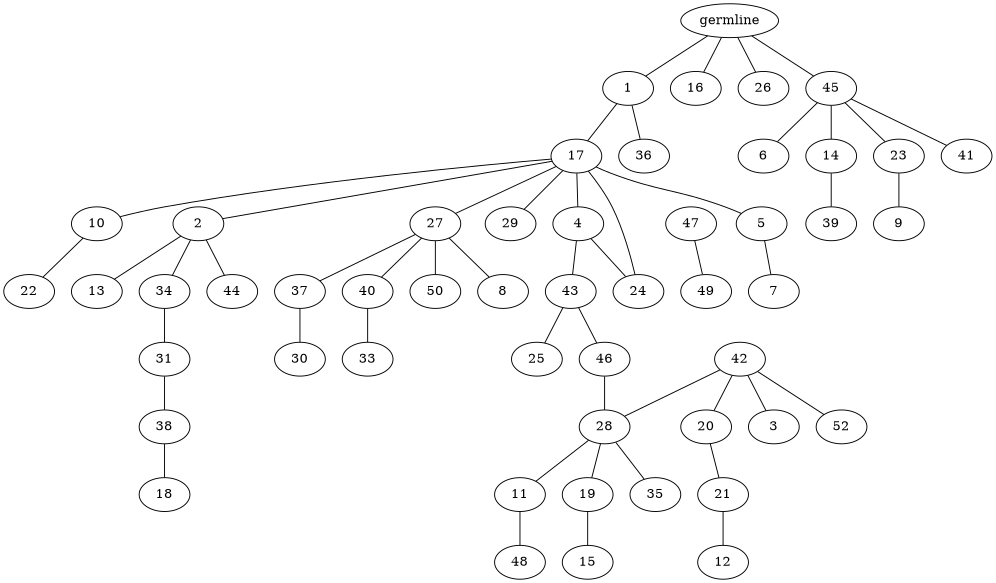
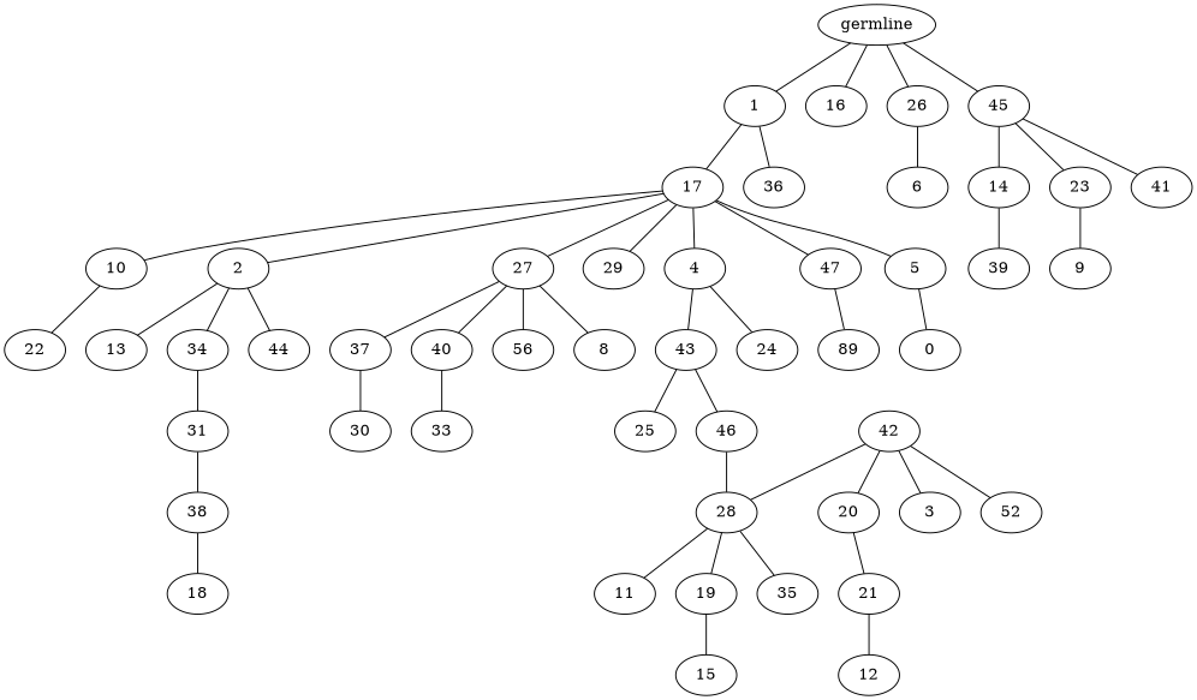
  graph {
    n1 [label=germline]
    n2 [label=1]
    n3 [label=16]
    n4 [label=26]
    n5 [label=45]
    n6 [label=17]
    n7 [label=36]
    n8 [label=14]
    n9 [label=23]
    n10 [label=41]
    n11 [label=6]
    n12 [label=10]
    n13 [label=2]
    n14 [label=27]
    n15 [label=29]
    n16 [label=4]
    n17 [label=47]
    n18 [label=5]
    n19 [label=22]
    n20 [label=13]
    n21 [label=34]
    n22 [label=44]
    n23 [label=37]
    n24 [label=40]
-   n25 [label=50]
+   n25 [label=56]
    n26 [label=8]
    n27 [label=24]
    n28 [label=43]
-   n29 [label=49]
-   n30 [label=7]
+   n29 [label=89]
+   n30 [label=0]
    n31 [label=31]
    n32 [label=38]
    n33 [label=18]
    n34 [label=30]
    n35 [label=33]
    n36 [label=25]
    n37 [label=46]
    n38 [label=28]
    n39 [label=42]
    n40 [label=20]
    n41 [label=3]
    n42 [label=52]
    n43 [label=21]
    n44 [label=11]
    n45 [label=19]
    n46 [label=35]
    n47 [label=12]
-   n48 [label=48]
    n49 [label=15]
    n50 [label=39]
    n51 [label=9]
    n1 -- n2
    n1 -- n3
    n1 -- n4
    n1 -- n5
    n2 -- n6
    n2 -- n7
    n5 -- n8
    n5 -- n9
    n5 -- n10
-   n5 -- n11
+   n4 -- n11
    n6 -- n12
    n6 -- n13
    n6 -- n14
    n6 -- n15
    n6 -- n16
-   n6 -- n27
+   n6 -- n17
    n6 -- n18
    n8 -- n50
    n9 -- n51
    n12 -- n19
    n13 -- n20
    n13 -- n21
    n13 -- n22
    n14 -- n23
    n14 -- n24
    n14 -- n25
    n14 -- n26
    n16 -- n27
    n16 -- n28
    n17 -- n29
    n18 -- n30
    n21 -- n31
    n23 -- n34
    n24 -- n35
    n28 -- n36
    n28 -- n37
    n31 -- n32
    n32 -- n33
    n37 -- n38
    n38 -- n44
    n38 -- n45
    n38 -- n46
    n39 -- n38
    n39 -- n40
    n39 -- n41
    n39 -- n42
    n40 -- n43
    n43 -- n47
-   n44 -- n48
    n45 -- n49
  }
